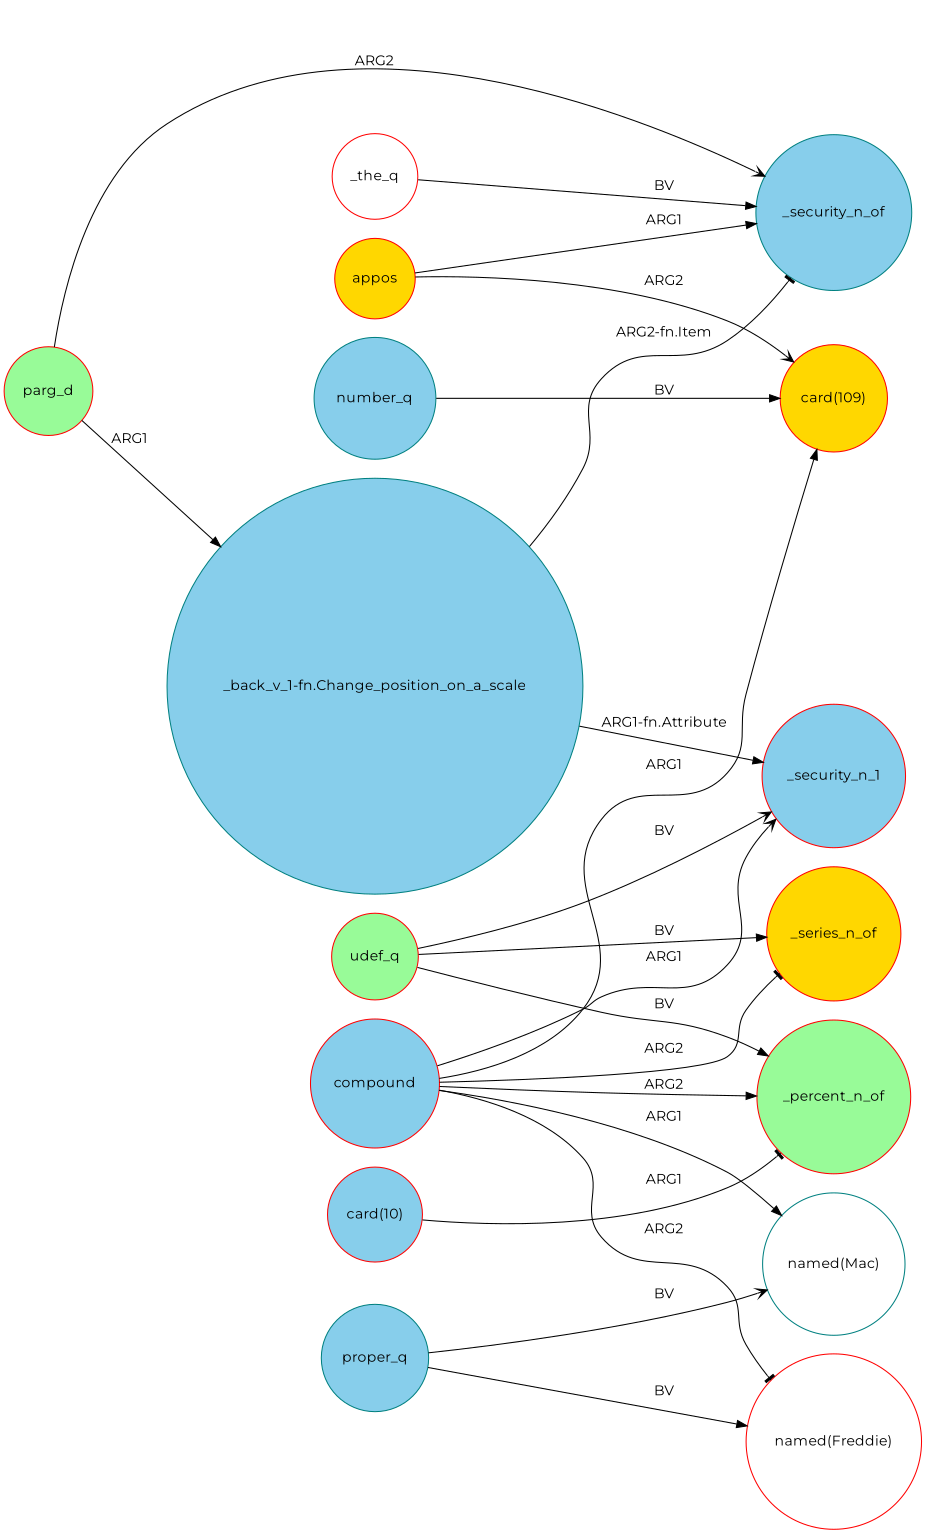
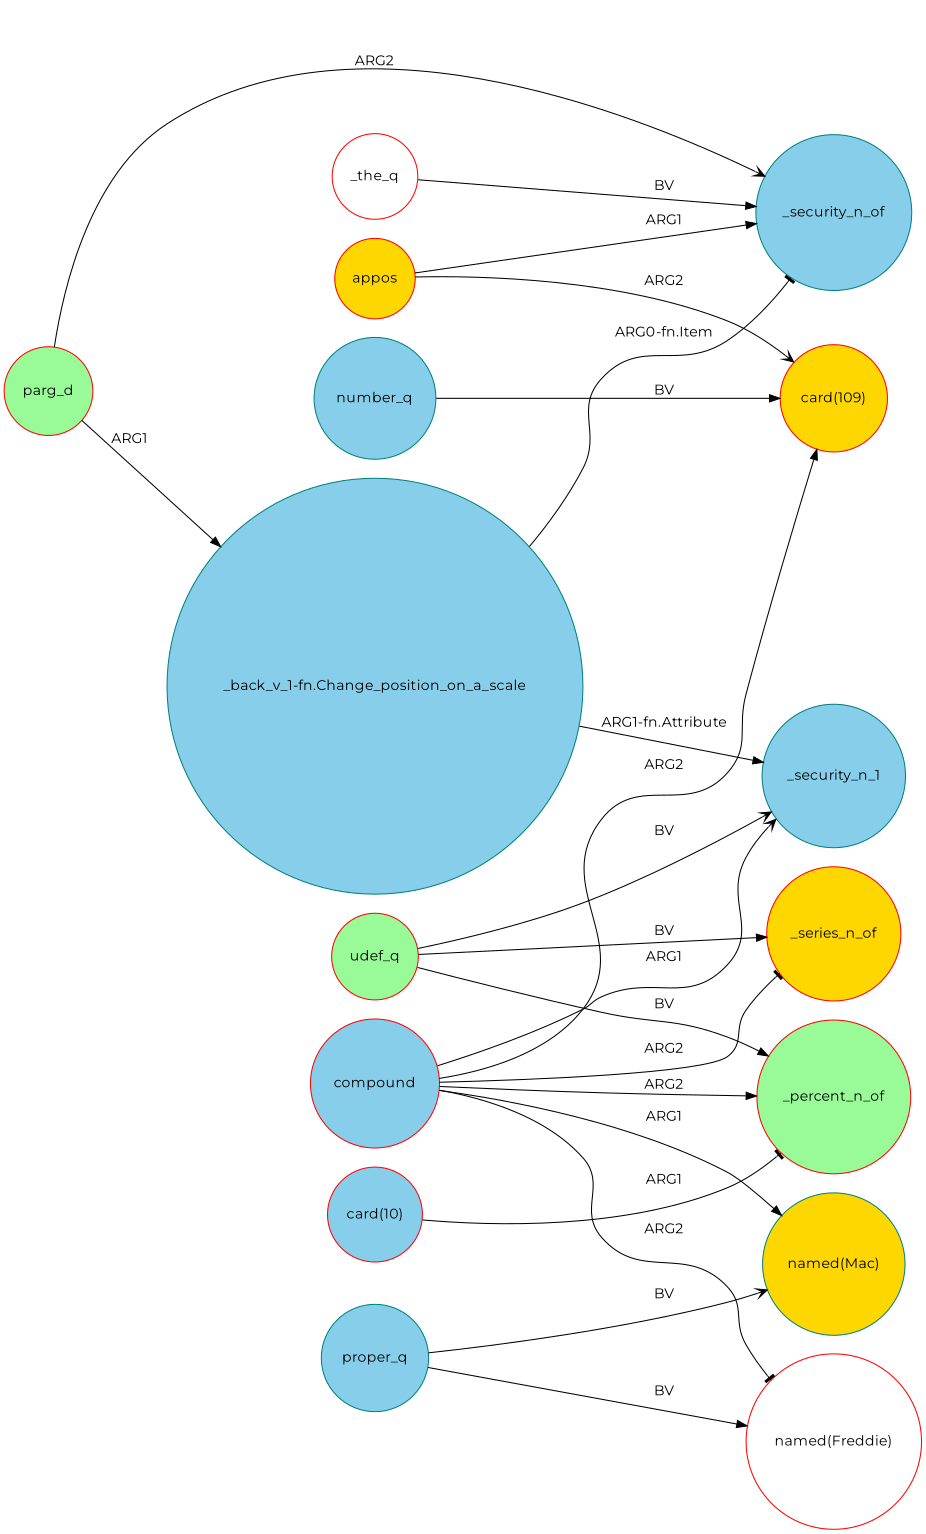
  digraph {
    fontname=Montserrat
    rankdir=LR
    node [color=red fillcolor=skyblue fontname=Montserrat shape=circle style=filled]
    edge [arrowhead=normal fontname=Montserrat]
    "_back_v_1-fn.Change_position_on_a_scale" [color=teal]
    n2 [color=teal label=_security_n_of]
-   _security_n_1
+   _security_n_1 [color=teal]
    number_q [color=teal]
    "card(109)" [fillcolor=gold]
    appos [fillcolor=gold]
    compound
    "named(Freddie)" [fillcolor=white]
    _series_n_of [fillcolor=gold]
    _percent_n_of [fillcolor=palegreen]
-   "named(Mac)" [color=teal fillcolor=white]
+   "named(Mac)" [color=teal fillcolor=gold]
    proper_q [color=teal]
    udef_q [fillcolor=palegreen]
    parg_d [fillcolor=palegreen]
    _the_q [fillcolor=white]
    "card(10)"
-   "_back_v_1-fn.Change_position_on_a_scale" -> n2 [arrowhead=tee label="ARG2-fn.Item"]
+   "_back_v_1-fn.Change_position_on_a_scale" -> n2 [arrowhead=tee label="ARG0-fn.Item"]
    "_back_v_1-fn.Change_position_on_a_scale" -> _security_n_1 [label="ARG1-fn.Attribute"]
    number_q -> "card(109)" [label=BV]
    appos -> n2 [label=ARG1]
    appos -> "card(109)" [arrowhead=vee label=ARG2]
    compound -> _security_n_1 [arrowhead=vee label=ARG1]
-   compound -> "card(109)" [label=ARG1]
+   compound -> "card(109)" [label=ARG2]
    compound -> "named(Freddie)" [arrowhead=tee label=ARG2]
    compound -> _series_n_of [arrowhead=tee label=ARG2]
    compound -> _percent_n_of [label=ARG2]
    compound -> "named(Mac)" [label=ARG1]
    proper_q -> "named(Freddie)" [label=BV]
    proper_q -> "named(Mac)" [arrowhead=vee label=BV]
    udef_q -> _security_n_1 [arrowhead=vee label=BV]
    udef_q -> _series_n_of [label=BV]
    udef_q -> _percent_n_of [label=BV]
    parg_d -> "_back_v_1-fn.Change_position_on_a_scale" [label=ARG1]
    parg_d -> n2 [arrowhead=vee label=ARG2]
    _the_q -> n2 [label=BV]
    "card(10)" -> _percent_n_of [arrowhead=tee label=ARG1]
  }
